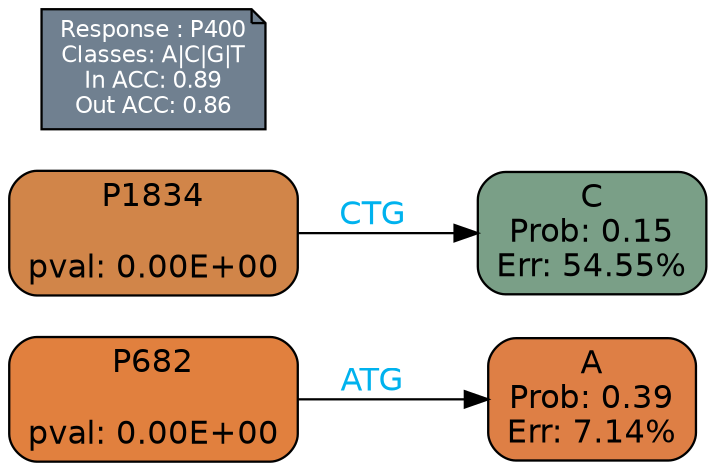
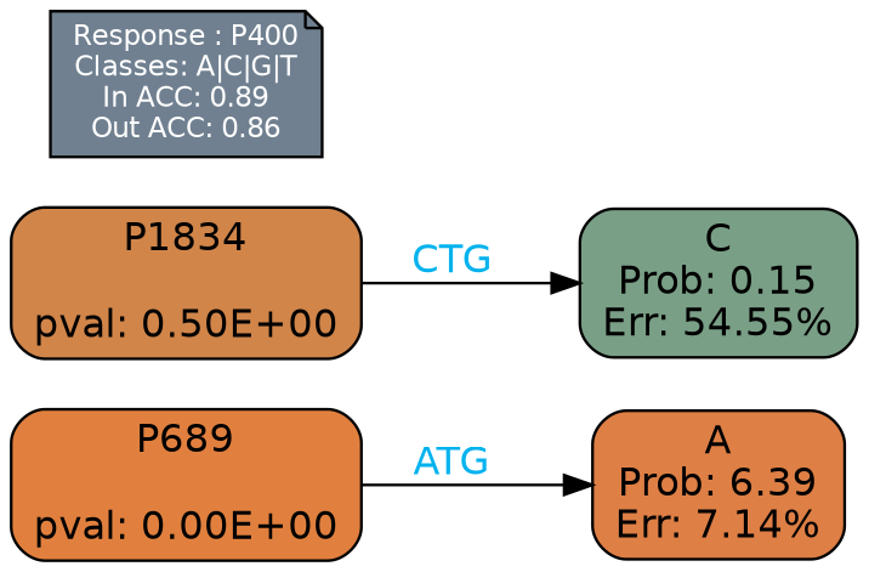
  digraph {
    rankdir=LR
    ranksep=equally
    splines=polylines
    node [color=black fontname=helvetica shape=box style="filled, rounded"]
    edge [fontcolor=deepskyblue2 fontname=helvetica]
-   n1 [fillcolor="#de7f45" label="A\nProb: 0.39\nErr: 7.14%"]
+   n1 [fillcolor="#de7f45" label="A\nProb: 6.39\nErr: 7.14%"]
    n2 [fillcolor="#7a9f87" label="C\nProb: 0.15\nErr: 54.55%"]
    n3 [align=left fillcolor=slategray fontcolor=white fontsize=10 label="Response : P400\nClasses: A|C|G|T\nIn ACC: 0.89\nOut ACC: 0.86\n" shape=note style=filled]
-   n4 [fillcolor="#d18549" label="P1834\n\npval: 0.00E+00"]
-   n5 [fillcolor="#e1803e" label="P682\n\npval: 0.00E+00"]
+   n4 [fillcolor="#d18549" label="P1834\n\npval: 0.50E+00"]
+   n5 [fillcolor="#e1803e" label="P689\n\npval: 0.00E+00"]
    subgraph sub_1 {
      rank=same
      n1
      n2
    }
    subgraph sub_2 {
      rank=same
      n3
      n4
    }
    n4 -> n2 [label=CTG]
    n5 -> n1 [label=ATG]
  }
